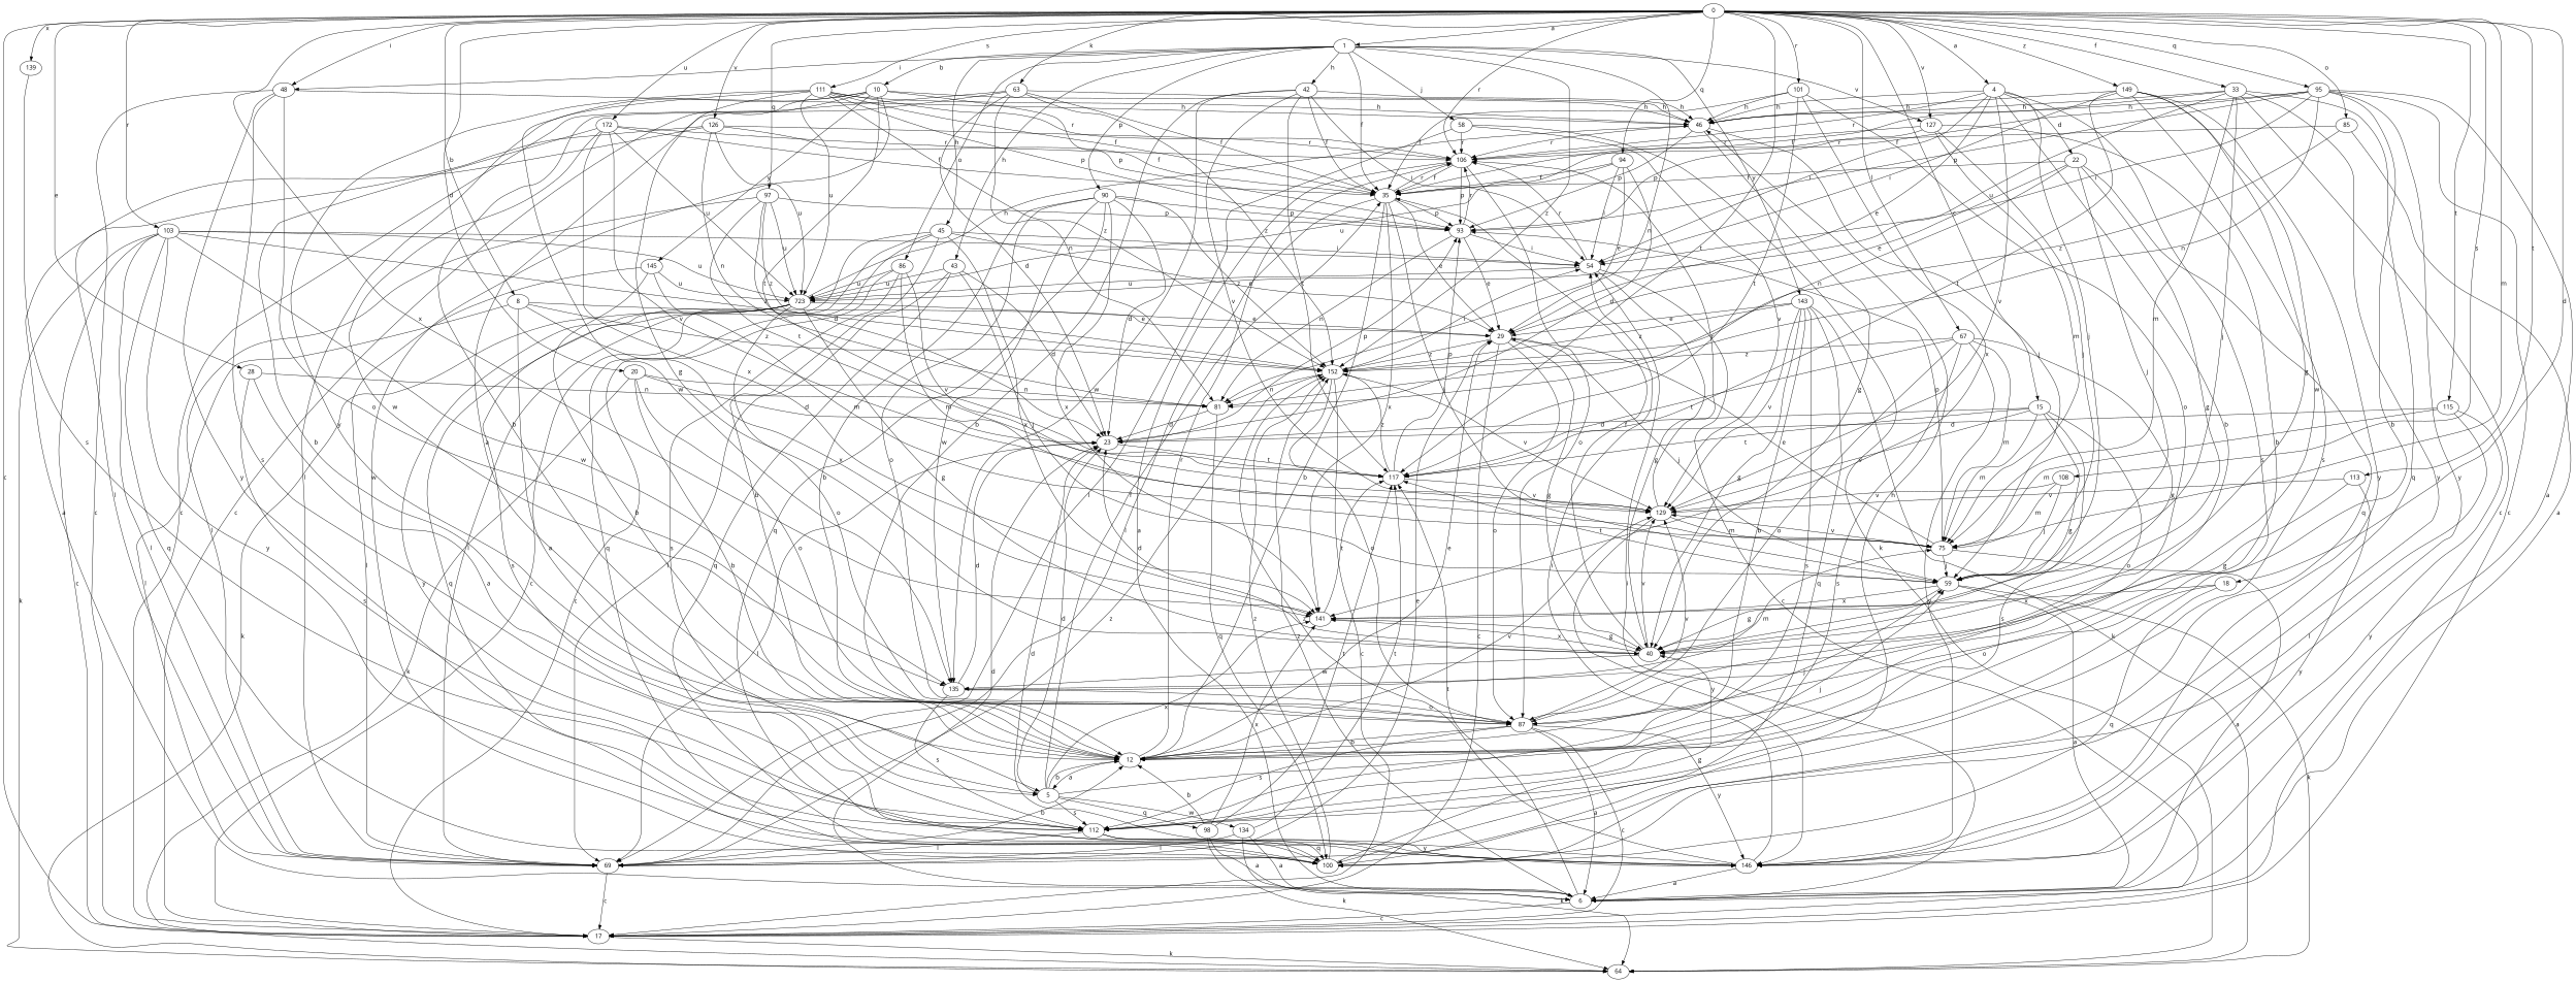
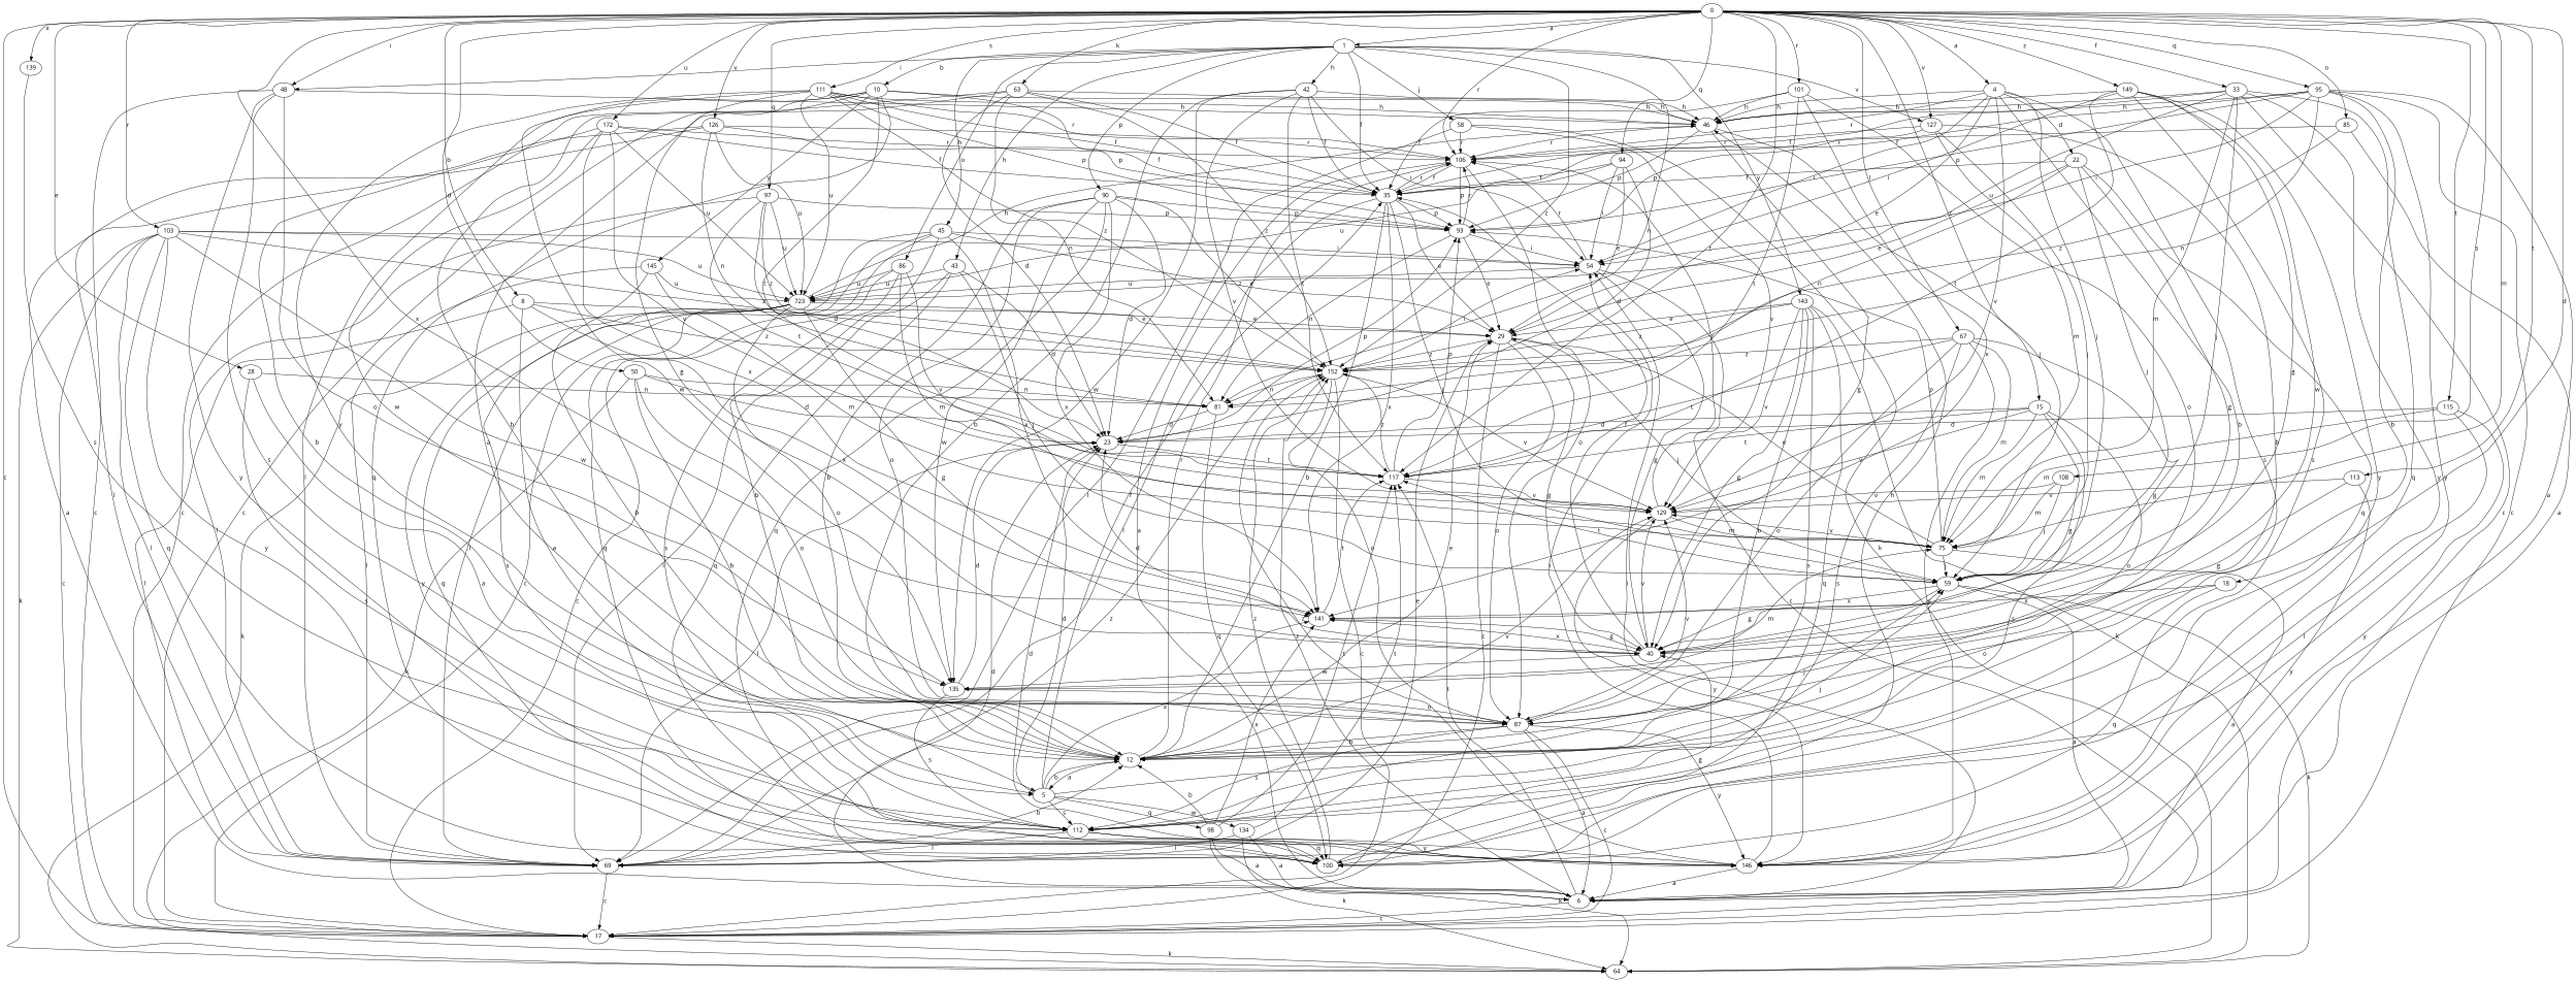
  strict digraph {
    fontname="Open Sans"
    node [fontname="Open Sans"]
    edge [fontname="Open Sans"]
    0
    1
    4
    8
    15
    17
    18
-   20
+   20 [label=50]
    28
    33
    48
    63
    67
    75
    85
    94
    95
    97
    101
    103
    106
    108
    111
    113
    115
    117
    n27 [label=172]
    126
    127
    139
    141
    149
    10
    35
    42
    43
    45
    58
    81
    86
    90
    143
    152
    12
    22
    29
    46
    n48 [label=54]
    59
    112
    129
    5
    69
    23
    40
    87
    64
    100
    n59 [label=723]
    146
    6
    93
    135
    145
    98
    134
    0 -> 1 [label=a]
    0 -> 4 [label=a]
    0 -> 8 [label=b]
    0 -> 15 [label=c]
    0 -> 17 [label=c]
    0 -> 18 [label=d]
    0 -> 20 [label=d]
    0 -> 28 [label=e]
    0 -> 33 [label=f]
    0 -> 48 [label=i]
    0 -> 63 [label=k]
    0 -> 67 [label=l]
    0 -> 75 [label=m]
    0 -> 85 [label=o]
    0 -> 94 [label=q]
    0 -> 95 [label=q]
    0 -> 97 [label=q]
    0 -> 101 [label=r]
    0 -> 103 [label=r]
    0 -> 106 [label=r]
    0 -> 108 [label=s]
    0 -> 111 [label=s]
    0 -> 113 [label=t]
    0 -> 115 [label=t]
    0 -> 117 [label=t]
    0 -> n27 [label=u]
    0 -> 126 [label=v]
    0 -> 127 [label=v]
    0 -> 139 [label=x]
    0 -> 141 [label=x]
    0 -> 149 [label=z]
    1 -> 48 [label=i]
    1 -> 127 [label=v]
    1 -> 10 [label=b]
    1 -> 35 [label=f]
    1 -> 42 [label=h]
    1 -> 43 [label=h]
    1 -> 45 [label=h]
    1 -> 58 [label=j]
    1 -> 81 [label=n]
    1 -> 86 [label=o]
    1 -> 90 [label=p]
    1 -> 143 [label=y]
    1 -> 152 [label=z]
    4 -> 106 [label=r]
    4 -> 12 [label=b]
    4 -> 22 [label=d]
    4 -> 29 [label=e]
    4 -> 46 [label=h]
    4 -> n48 [label=i]
    4 -> 59 [label=j]
    4 -> 112 [label=s]
    4 -> 129 [label=v]
    8 -> 141 [label=x]
    8 -> 152 [label=z]
    8 -> 29 [label=e]
    8 -> 5 [label=a]
    8 -> 69 [label=l]
    15 -> 75 [label=m]
    15 -> 117 [label=t]
    15 -> 112 [label=s]
    15 -> 129 [label=v]
    15 -> 23 [label=d]
    15 -> 40 [label=g]
    15 -> 87 [label=o]
    17 -> 64 [label=k]
    18 -> 141 [label=x]
    18 -> 87 [label=o]
    18 -> 100 [label=q]
    20 -> 81 [label=n]
    20 -> 12 [label=b]
    20 -> 23 [label=d]
    20 -> 87 [label=o]
    20 -> 64 [label=k]
    28 -> 81 [label=n]
    28 -> 112 [label=s]
    28 -> 5 [label=a]
    33 -> 17 [label=c]
    33 -> 75 [label=m]
    33 -> 35 [label=f]
    33 -> 46 [label=h]
    33 -> 59 [label=j]
    33 -> 100 [label=q]
    33 -> n59 [label=u]
    33 -> 146 [label=y]
    48 -> 17 [label=c]
    48 -> 46 [label=h]
    48 -> 112 [label=s]
    48 -> 87 [label=o]
    48 -> 146 [label=y]
    63 -> 17 [label=c]
    63 -> 35 [label=f]
    63 -> 81 [label=n]
    63 -> 152 [label=z]
    63 -> 12 [label=b]
    63 -> 46 [label=h]
    63 -> 23 [label=d]
    67 -> 75 [label=m]
    67 -> 117 [label=t]
    67 -> 152 [label=z]
    67 -> 112 [label=s]
    67 -> 40 [label=g]
    67 -> 87 [label=o]
    67 -> 146 [label=y]
    75 -> 29 [label=e]
    75 -> 59 [label=j]
    75 -> 129 [label=v]
    75 -> 6 [label=a]
    75 -> 93 [label=p]
    85 -> 106 [label=r]
    85 -> 152 [label=z]
    85 -> 6 [label=a]
    94 -> 35 [label=f]
    94 -> 29 [label=e]
    94 -> n48 [label=i]
    94 -> 23 [label=d]
    94 -> n59 [label=u]
    95 -> 17 [label=c]
    95 -> 35 [label=f]
    95 -> 81 [label=n]
    95 -> 12 [label=b]
    95 -> 46 [label=h]
    95 -> n48 [label=i]
    95 -> 146 [label=y]
    95 -> 6 [label=a]
    95 -> 93 [label=p]
    97 -> 117 [label=t]
    97 -> 152 [label=z]
    97 -> 69 [label=l]
    97 -> 23 [label=d]
    97 -> n59 [label=u]
    97 -> 93 [label=p]
    101 -> 117 [label=t]
    101 -> 141 [label=x]
    101 -> 35 [label=f]
    101 -> 46 [label=h]
    101 -> 87 [label=o]
    103 -> 17 [label=c]
    103 -> 152 [label=z]
    103 -> n48 [label=i]
    103 -> 69 [label=l]
    103 -> 64 [label=k]
    103 -> 100 [label=q]
    103 -> n59 [label=u]
    103 -> 146 [label=y]
    103 -> 135 [label=w]
    106 -> 35 [label=f]
    106 -> 87 [label=o]
    106 -> 6 [label=a]
    106 -> 93 [label=p]
    108 -> 75 [label=m]
    108 -> 59 [label=j]
    108 -> 129 [label=v]
    111 -> 106 [label=r]
    111 -> 35 [label=f]
    111 -> 152 [label=z]
    111 -> 12 [label=y]
    111 -> 46 [label=h]
    111 -> 40 [label=g]
    111 -> n59 [label=u]
    111 -> 93 [label=p]
    111 -> 135 [label=w]
    113 -> 129 [label=v]
    113 -> 40 [label=g]
    113 -> 146 [label=y]
    115 -> 75 [label=m]
    115 -> 69 [label=l]
    115 -> 23 [label=d]
    115 -> 146 [label=y]
    117 -> 152 [label=z]
    117 -> 129 [label=v]
    117 -> 93 [label=p]
    n27 -> 106 [label=r]
    n27 -> 141 [label=x]
    n27 -> 35 [label=f]
    n27 -> 12 [label=b]
    n27 -> 129 [label=v]
    n27 -> n59 [label=u]
    n27 -> 135 [label=w]
    126 -> 106 [label=r]
    126 -> 35 [label=f]
    126 -> 81 [label=n]
    126 -> 69 [label=l]
    126 -> n59 [label=u]
    126 -> 6 [label=a]
    127 -> 75 [label=m]
    127 -> 106 [label=r]
    127 -> 12 [label=b]
    127 -> 59 [label=j]
    127 -> 93 [label=p]
    139 -> 112 [label=s]
    141 -> 117 [label=t]
    141 -> 40 [label=g]
    149 -> 117 [label=t]
    149 -> 46 [label=h]
    149 -> n48 [label=i]
    149 -> 112 [label=s]
    149 -> 40 [label=g]
    149 -> 146 [label=y]
    149 -> 135 [label=w]
    10 -> 17 [label=c]
    10 -> 117 [label=t]
    10 -> 46 [label=h]
    10 -> 5 [label=a]
    10 -> 69 [label=l]
-   10 -> 100 [label=w]
+   10 -> 100 [label=q]
    10 -> 93 [label=p]
    10 -> 145 [label=y]
    35 -> 106 [label=r]
    35 -> 141 [label=x]
    35 -> 12 [label=b]
    35 -> 29 [label=e]
    35 -> 59 [label=j]
    35 -> 69 [label=l]
    35 -> 93 [label=p]
    42 -> 117 [label=t]
    42 -> 35 [label=f]
    42 -> 12 [label=b]
    42 -> 46 [label=h]
    42 -> n48 [label=i]
    42 -> 129 [label=v]
    42 -> 135 [label=w]
    43 -> 59 [label=j]
    43 -> 69 [label=l]
    43 -> 23 [label=d]
    43 -> 100 [label=q]
    43 -> n59 [label=u]
    45 -> 17 [label=c]
    45 -> 141 [label=x]
    45 -> 12 [label=b]
    45 -> 29 [label=e]
    45 -> n48 [label=i]
    45 -> 69 [label=l]
    45 -> 100 [label=q]
    58 -> 106 [label=r]
    58 -> 129 [label=v]
    58 -> 69 [label=l]
    58 -> 64 [label=k]
    81 -> 23 [label=d]
    81 -> 100 [label=q]
    86 -> 17 [label=c]
    86 -> 75 [label=m]
    86 -> 112 [label=s]
    86 -> 129 [label=v]
    86 -> n59 [label=u]
    90 -> 141 [label=x]
    90 -> 152 [label=z]
    90 -> 12 [label=b]
    90 -> 23 [label=d]
    90 -> 87 [label=o]
    90 -> 100 [label=q]
    90 -> 93 [label=p]
    90 -> 135 [label=w]
    143 -> 152 [label=z]
    143 -> 12 [label=b]
    143 -> 29 [label=e]
    143 -> 112 [label=s]
    143 -> 129 [label=v]
    143 -> 40 [label=g]
    143 -> 64 [label=k]
    143 -> 100 [label=q]
    152 -> 17 [label=c]
    152 -> 81 [label=n]
    152 -> n48 [label=i]
    152 -> 129 [label=v]
    152 -> 87 [label=o]
    12 -> 106 [label=r]
    12 -> 29 [label=e]
    12 -> 59 [label=j]
    12 -> 129 [label=v]
    12 -> 5 [label=a]
    22 -> 35 [label=f]
    22 -> 81 [label=n]
    22 -> 29 [label=e]
    22 -> 59 [label=j]
    22 -> 40 [label=g]
    22 -> 100 [label=q]
    29 -> 17 [label=c]
    29 -> 152 [label=z]
    29 -> 59 [label=j]
    29 -> 40 [label=g]
    29 -> 87 [label=o]
    46 -> 106 [label=r]
    46 -> 59 [label=j]
    46 -> 40 [label=g]
    46 -> 93 [label=p]
    n48 -> 17 [label=c]
    n48 -> 106 [label=r]
    n48 -> 40 [label=g]
    n48 -> n59 [label=u]
    59 -> 117 [label=t]
    59 -> 141 [label=x]
    59 -> 40 [label=g]
    59 -> 64 [label=k]
    59 -> 6 [label=a]
    112 -> 69 [label=l]
    112 -> 100 [label=q]
    112 -> 146 [label=y]
    129 -> 75 [label=m]
    129 -> 106 [label=r]
    129 -> 146 [label=y]
    5 -> 141 [label=x]
    5 -> 35 [label=f]
    5 -> 12 [label=b]
    5 -> 59 [label=j]
    5 -> 112 [label=s]
    5 -> 23 [label=d]
    5 -> 98 [label=q]
    5 -> 134 [label=w]
    69 -> 17 [label=c]
    69 -> 152 [label=z]
    69 -> 12 [label=b]
    69 -> 29 [label=e]
    23 -> 117 [label=t]
    23 -> 69 [label=l]
    23 -> 93 [label=p]
    40 -> 141 [label=x]
    40 -> 35 [label=f]
    40 -> 129 [label=v]
    40 -> 23 [label=d]
    40 -> 135 [label=w]
    87 -> 17 [label=c]
    87 -> 12 [label=b]
    87 -> 112 [label=s]
    87 -> 129 [label=v]
    87 -> 146 [label=y]
    87 -> 6 [label=a]
    100 -> 152 [label=z]
    100 -> 46 [label=h]
    100 -> 40 [label=g]
    n59 -> 29 [label=e]
    n59 -> 46 [label=h]
    n59 -> 112 [label=s]
    n59 -> 40 [label=g]
    n59 -> 87 [label=o]
    n59 -> 64 [label=k]
    n59 -> 100 [label=q]
    n59 -> 146 [label=y]
    146 -> 152 [label=z]
    146 -> n48 [label=i]
    146 -> 23 [label=d]
    146 -> 6 [label=a]
    6 -> 17 [label=c]
    6 -> 117 [label=t]
    6 -> 152 [label=z]
    6 -> n48 [label=i]
    6 -> 23 [label=d]
    93 -> 106 [label=r]
    93 -> 81 [label=n]
    93 -> 29 [label=e]
    93 -> n48 [label=i]
    135 -> 75 [label=m]
    135 -> 112 [label=s]
    135 -> 23 [label=d]
    135 -> 87 [label=o]
    145 -> 75 [label=m]
    145 -> 12 [label=b]
    145 -> 69 [label=l]
    145 -> n59 [label=u]
    98 -> 117 [label=t]
    98 -> 141 [label=x]
    98 -> 12 [label=b]
    98 -> 64 [label=k]
    98 -> 6 [label=a]
    134 -> 117 [label=t]
    134 -> 69 [label=l]
    134 -> 64 [label=k]
    134 -> 6 [label=a]
  }
